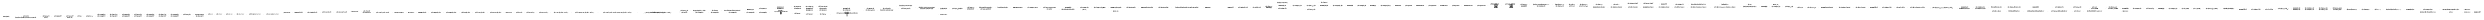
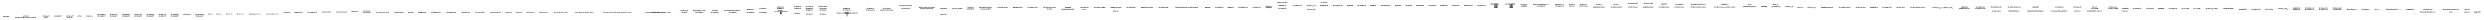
  digraph {
    rankdir=LR
    n1 [label="(<operator>.assignment,v8 = *addr)"]
    n2 [label="(<operator>.indirectIndexAccess,addr[1])"]
    n3 [label="(<operator>.assignment,v9 = addr[1])"]
    n4 [label="(<operator>.indirection,*addr)"]
    n5 [label="(<operator>.and,v8 & 1)"]
    n6 [label="(<operator>.notEquals,(v8 & 1) != 0)"]
    n7 [label="(<operator>.indirectIndexAccess,addr[2])"]
    n8 [label="(<operator>.indirectIndexAccess,addr[2])"]
    n9 [label="(<operator>.assignment,v12 = addr[2])"]
    n10 [label="(<operator>.assignment,v12 = addr[2])"]
    n11 [label="(<operator>.indirectIndexAccess,addr[3])"]
    n12 [label="(<operator>.assignment,v13 = addr[3])"]
    n13 [label="(<operator>.indirectIndexAccess,addr[4])"]
    n14 [label="(<operator>.assignment,v14 = addr[4])"]
    n15 [label="(<operator>.indirectIndexAccess,addr[5])"]
    n16 [label="(<operator>.assignment,v15 = addr[5])"]
    n17 [label="(<operator>.assignment,v19 = v14)"]
    n18 [label="(<operator>.assignment,v18 = 0)"]
    n19 [label="(<operator>.indirectIndexAccess,addr[3])"]
    n20 [label="(<operator>.assignment,v13 = addr[3])"]
    n21 [label="(<operator>.indirectIndexAccess,addr[4])"]
    n22 [label="(<operator>.assignment,v14 = addr[4])"]
    n23 [label="(<operator>.indirectIndexAccess,addr[5])"]
    n24 [label="(<operator>.assignment,v15 = addr[5])"]
    n25 [label="(UNKNOWN,unsigned __int8,unsigned __int8)"]
    n26 [label="(<operator>.or,v13 | v12)"]
    n27 [label="(<operator>.logicalAnd,v15 | (unsigned __int8)(v14 | v8 | v9 | v13 | v12)\n        && *(_DWORD *)hapd->own_addr ^ *(_DWORD *)addr | (unsigned __int16)(*(_WORD *)&hapd->own_addr[4] ^ *((_WORD *)addr + 2)))"]
    n28 [label="(<operator>.assignment,v38 = reassoc)"]
    n29 [label="(<operator>.indirection,*addr)"]
    n30 [label="(hostapd_logger,hostapd_logger(hapd, addr, 1u, 2, \"associated\"))"]
    n31 [label="(<operator>.indirectIndexAccess,addr[1])"]
    n32 [label="(<operator>.or,v15 | (unsigned __int8)(v14 | v8 | v9 | v13 | v12))"]
    n33 [label="(UNKNOWN,_DWORD *,_DWORD *)"]
    n34 [label="(FIELD_IDENTIFIER,own_addr,own_addr)"]
    n35 [label="(<operator>.cast,(unsigned __int8)(v14 | v8 | v9 | v13 | v12))"]
    n36 [label="(<operator>.or,v9 | v13 | v12)"]
    n37 [label="(<operator>.or,v14 | v8 | v9 | v13 | v12)"]
    n38 [label="(<operator>.or,v8 | v9 | v13 | v12)"]
    n39 [label="(<operator>.or,*(_DWORD *)hapd->own_addr ^ *(_DWORD *)addr | (unsigned __int16)(*(_WORD *)&hapd->own_addr[4] ^ *((_WORD *)addr + 2)))"]
    n40 [label="(<operator>.or,*(_DWORD *)hapd->own_addr ^ *(_DWORD *)addr)"]
    n41 [label="(UNKNOWN,unsigned __int16,unsigned __int16)"]
    n42 [label="(UNKNOWN,_WORD *,_WORD *)"]
    n43 [label="(<operator>.indirection,*(_DWORD *)hapd->own_addr)"]
    n44 [label="(UNKNOWN,_DWORD *,_DWORD *)"]
    n45 [label="(<operator>.cast,(_DWORD *)addr)"]
    n46 [label="(<operator>.cast,(_DWORD *)hapd->own_addr)"]
    n47 [label="(<operator>.indirectFieldAccess,hapd->own_addr)"]
    n48 [label="(<operator>.indirection,*(_DWORD *)addr)"]
    n49 [label="(<operator>.cast,(unsigned __int16)(*(_WORD *)&hapd->own_addr[4] ^ *((_WORD *)addr + 2)))"]
    n50 [label="(FIELD_IDENTIFIER,own_addr,own_addr)"]
    n51 [label="(<operator>.or,*(_WORD *)&hapd->own_addr[4] ^ *((_WORD *)addr + 2))"]
    n52 [label="(<operator>.indirection,*(_WORD *)&hapd->own_addr[4])"]
    n53 [label="(UNKNOWN,_WORD *,_WORD *)"]
    n54 [label="(<operator>.cast,(_WORD *)addr)"]
    n55 [label="(<operator>.cast,(_WORD *)&hapd->own_addr[4])"]
    n56 [label="(<operator>.indirectFieldAccess,hapd->own_addr)"]
    n57 [label="(<operator>.addressOf,&hapd->own_addr[4])"]
    n58 [label="(<operator>.indirectIndexAccess,hapd->own_addr[4])"]
    n59 [label="(<operator>.indirection,*((_WORD *)addr + 2))"]
    n60 [label="(<operator>.addition,(_WORD *)addr + 2)"]
    n61 [label="(<operator>.addressOf,&elems)"]
    n62 [label="(ieee802_11_parse_elems,ieee802_11_parse_elems(req_ies, req_ies_len, &elems, 0))"]
    n63 [label="(FIELD_IDENTIFIER,wps_ie,wps_ie)"]
    n64 [label="(<operator>.fieldAccess,elems.wps_ie)"]
    n65 [label="(FIELD_IDENTIFIER,wps_ie,wps_ie)"]
    n66 [label="(FIELD_IDENTIFIER,rsn_ie,rsn_ie)"]
    n67 [label="(<operator>.fieldAccess,elems.wps_ie)"]
    n68 [label="(<operator>.fieldAccess,elems.rsn_ie)"]
    n69 [label="(<operator>.assignment,v16 = elems.wps_ie - 2)"]
    n70 [label="(wpa_printf,wpa_printf(2, \"STA included WPS IE in (Re)AssocReq\"))"]
    n71 [label="(ap_get_sta,ap_get_sta(hapd, addr))"]
    n72 [label="(<operator>.subtraction,elems.wps_ie - 2)"]
    n73 [label="(<operator>.assignment,v21 = ap_get_sta(hapd, addr))"]
    n74 [label="(FIELD_IDENTIFIER,rsn_ie,rsn_ie)"]
    n75 [label="(FIELD_IDENTIFIER,wpa_ie,wpa_ie)"]
    n76 [label="(<operator>.fieldAccess,elems.rsn_ie)"]
    n77 [label="(<operator>.fieldAccess,elems.wpa_ie)"]
    n78 [label="(<operator>.assignment,v16 = elems.rsn_ie - 2)"]
    n79 [label="(wpa_printf,wpa_printf(2, \"STA included RSN IE in (Re)AssocReq\"))"]
    n80 [label="(<operator>.subtraction,elems.rsn_ie - 2)"]
    n81 [label="(FIELD_IDENTIFIER,wpa_ie,wpa_ie)"]
    n82 [label="(wpa_printf,wpa_printf(2, \"STA did not include WPS/RSN/WPA IE in (Re)AssocReq\"))"]
    n83 [label="(<operator>.fieldAccess,elems.wpa_ie)"]
    n84 [label="(<operator>.assignment,v16 = elems.wpa_ie - 2)"]
    n85 [label="(wpa_printf,wpa_printf(2, \"STA included WPA IE in (Re)AssocReq\"))"]
    n86 [label="(<operator>.subtraction,elems.wpa_ie - 2)"]
    n87 [label="(<operator>.assignment,v22 = v21)"]
    n88 [label="(ap_sta_add,ap_sta_add(hapd, addr))"]
    n89 [label="(ap_sta_no_session_timeout,ap_sta_no_session_timeout(hapd, v21))"]
    n90 [label="(<operator>.assignment,v22 = ap_sta_add(hapd, addr))"]
    n91 [label="(accounting_sta_stop,accounting_sta_stop(hapd, v22))"]
    n92 [label="(FIELD_IDENTIFIER,timeout_next,timeout_next)"]
    n93 [label="(<operator>.indirectFieldAccess,v22->timeout_next)"]
    n94 [label="(<operator>.assignment,v22->timeout_next = STA_NULLFUNC)"]
    n95 [label="(FIELD_IDENTIFIER,flags,flags)"]
    n96 [label="(<operator>.indirectFieldAccess,v22->flags)"]
    n97 [label="(<operator>.logicalNot,!v22)"]
    n98 [label="(hostapd_drv_sta_disassoc,hostapd_drv_sta_disassoc(hapd, addr, 5))"]
    n99 [label="(<operator>.minus,-1)"]
    n100 [label="(RETURN,return -1;,return -1;)"]
    n101 [label="(METHOD_RETURN,int __fastcall)"]
    n102 [label="(<operators>.assignmentAnd,v22->flags &= 0xFFFECFFF)"]
    n103 [label="(FIELD_IDENTIFIER,supp_op_classes,supp_op_classes)"]
    n104 [label="(<operator>.fieldAccess,elems.supp_op_classes)"]
    n105 [label="(ap_copy_sta_supp_op_classes,ap_copy_sta_supp_op_classes(v22, elems.supp_op_classes, elems.supp_op_classes_len))"]
    n106 [label="(FIELD_IDENTIFIER,conf,conf)"]
+   n107 [label="(<operator>.indirectFieldAccess,hapd->conf)"]
    n108 [label="(FIELD_IDENTIFIER,supp_op_classes_len,supp_op_classes_len)"]
    n109 [label="(<operator>.fieldAccess,elems.supp_op_classes_len)"]
    n110 [label="(<operator>.logicalNot,!hapd->conf->wpa)"]
    n111 [label="(FIELD_IDENTIFIER,flags,flags)"]
    n112 [label="(<operator>.logicalAnd,v16 && v17)"]
    n113 [label="(<operator>.indirectFieldAccess,v22->flags)"]
    n114 [label="(FIELD_IDENTIFIER,wpa_sm,wpa_sm)"]
    n115 [label="(wpa_printf,wpa_printf(2, \"No WPA/RSN IE from STA\"))"]
    n116 [label="(<operator>.indirectFieldAccess,hapd->conf->wpa)"]
    n117 [label="(FIELD_IDENTIFIER,wpa,wpa)"]
    n118 [label="(<operator>.assignment,v31 = v22->flags)"]
    n119 [label="(FIELD_IDENTIFIER,flags,flags)"]
    n120 [label="(<operator>.indirectFieldAccess,v22->flags)"]
    n121 [label="(<operator>.indirectFieldAccess,v22->wpa_sm)"]
    n122 [label="(<operator>.assignment,v30 = 13)"]
    n123 [label="(<operator>.assignment,v23 = v22->wpa_sm)"]
    n124 [label="(FIELD_IDENTIFIER,wpa_auth,wpa_auth)"]
    n125 [label="(<operator>.indirectFieldAccess,hapd->wpa_auth)"]
    n126 [label="(<operator>.assignment,v27 = wpa_validate_wpa_ie(\n                      hapd->wpa_auth,\n                      v23,\n                      hapd->iface->freq,\n                      v16,\n                      v17,\n                      elems.mdie,\n                      elems.mdie_len,\n                      elems.owe_dh,\n                      elems.owe_dh_len))"]
    n127 [label="(<operator>.assignment,v28 = v27)"]
    n128 [label="(FIELD_IDENTIFIER,flags,flags)"]
    n129 [label="(wpa_printf,wpa_printf(2, \"WPA/RSN information element rejected? (res %u)\", v27))"]
    n130 [label="(<operator>.indirectFieldAccess,v22->flags)"]
    n131 [label="(wpa_validate_wpa_ie,wpa_validate_wpa_ie(\n                      hapd->wpa_auth,\n                      v23,\n                      hapd->iface->freq,\n                      v16,\n                      v17,\n                      elems.mdie,\n                      elems.mdie_len,\n                      elems.owe_dh,\n                      elems.owe_dh_len))"]
    n132 [label="(FIELD_IDENTIFIER,iface,iface)"]
    n133 [label="(<operator>.indirectFieldAccess,hapd->iface)"]
    n134 [label="(<operator>.indirectFieldAccess,hapd->iface->freq)"]
    n135 [label="(FIELD_IDENTIFIER,mdie,mdie)"]
    n136 [label="(<operator>.fieldAccess,elems.mdie)"]
    n137 [label="(FIELD_IDENTIFIER,freq,freq)"]
    n138 [label="(FIELD_IDENTIFIER,mdie_len,mdie_len)"]
    n139 [label="(<operator>.fieldAccess,elems.mdie_len)"]
    n140 [label="(FIELD_IDENTIFIER,owe_dh,owe_dh)"]
    n141 [label="(<operator>.fieldAccess,elems.owe_dh)"]
    n142 [label="(FIELD_IDENTIFIER,owe_dh_len,owe_dh_len)"]
    n143 [label="(<operator>.fieldAccess,elems.owe_dh_len)"]
    n144 [label="(wpa_hexdump,wpa_hexdump(2, \"IE\", v16, v17))"]
    n145 [label="(<operator>.subtraction,v28 - 2)"]
    n146 [label="(<operator>.assignment,v29 = v28 - 2)"]
    n147 [label="(<operator>.assignment,v30 = 13)"]
    n148 [label="(<operator>.lessThan,v29 < 7)"]
    n149 [label="(<operator>.indirectIndexAccess,dword_485550[v29])"]
    n150 [label="(FIELD_IDENTIFIER,addr,addr)"]
    n151 [label="(<operator>.assignment,v30 = dword_485550[v29])"]
    n152 [label="(<operator>.indirectFieldAccess,v22->addr)"]
    n153 [label="(<operator>.assignment,v34 = v22->flags)"]
    n154 [label="(<operator>.and,v34 & 0x402)"]
    n155 [label="(<operator>.equals,(v34 & 0x402) == 1026)"]
    n156 [label="(<operator>.logicalAnd,(v34 & 0x402) == 1026 && !v22->sa_query_timed_out && v22->sa_query_count > 0)"]
    n157 [label="(ap_check_sa_query_timeout,ap_check_sa_query_timeout(hapd, v22))"]
    n158 [label="(<operator>.and,v34 & 0x402)"]
    n159 [label="(FIELD_IDENTIFIER,flags,flags)"]
    n160 [label="(<operator>.equals,(v34 & 0x402) == 1026)"]
    n161 [label="(FIELD_IDENTIFIER,sa_query_timed_out,sa_query_timed_out)"]
    n162 [label="(<operator>.indirectFieldAccess,v22->sa_query_timed_out)"]
    n163 [label="(<operator>.logicalAnd,!v22->sa_query_timed_out && v22->sa_query_count > 0)"]
    n164 [label="(<operator>.logicalNot,!v22->sa_query_timed_out)"]
    n165 [label="(FIELD_IDENTIFIER,sa_query_count,sa_query_count)"]
    n166 [label="(<operator>.indirectFieldAccess,v22->sa_query_count)"]
    n167 [label="(<operator>.greaterThan,v22->sa_query_count > 0)"]
    n168 [label="(<operator>.indirectFieldAccess,v22->flags)"]
    n169 [label="(<operator>.assignment,v34 = v22->flags)"]
    n170 [label="(<operator>.logicalAnd,(v34 & 0x402) == 1026 && !v22->sa_query_timed_out && v22->auth_alg != 2)"]
    n171 [label="(FIELD_IDENTIFIER,sa_query_count,sa_query_count)"]
    n172 [label="(FIELD_IDENTIFIER,wpa_sm,wpa_sm)"]
    n173 [label="(<operator>.indirectFieldAccess,v22->sa_query_count)"]
    n174 [label="(<operator>.indirectFieldAccess,v22->wpa_sm)"]
    n175 [label="(FIELD_IDENTIFIER,sa_query_timed_out,sa_query_timed_out)"]
    n176 [label="(<operator>.indirectFieldAccess,v22->sa_query_timed_out)"]
    n177 [label="(<operator>.logicalAnd,!v22->sa_query_timed_out && v22->auth_alg != 2)"]
    n178 [label="(<operator>.logicalNot,!v22->sa_query_timed_out)"]
    n179 [label="(FIELD_IDENTIFIER,auth_alg,auth_alg)"]
    n180 [label="(<operator>.indirectFieldAccess,v22->auth_alg)"]
    n181 [label="(<operator>.notEquals,v22->auth_alg != 2)"]
    n182 [label="(<operator>.logicalNot,!v22->sa_query_count)"]
    n183 [label="(ap_sta_start_sa_query,ap_sta_start_sa_query(hapd, v22))"]
    n184 [label="(hostapd_eid_assoc_comeback_time,hostapd_eid_assoc_comeback_time(hapd, v22, eid))"]
    n185 [label="(<operator>.assignment,v37 = hostapd_eid_assoc_comeback_time(hapd, v22, eid))"]
    n186 [label="(<operator>.subtraction,v37 - eid)"]
    n187 [label="(hostapd_sta_assoc,hostapd_sta_assoc(hapd, addr, v38, 0x1Eu, eid, v37 - eid))"]
    n188 [label="(RETURN,return 0;,return 0;)"]
    n189 [label="(<operator>.assignment,v35 = wpa_auth_uses_mfp(v22->wpa_sm))"]
    n190 [label="(FIELD_IDENTIFIER,flags,flags)"]
    n191 [label="(<operator>.indirectFieldAccess,v22->flags)"]
    n192 [label="(wpa_auth_uses_mfp,wpa_auth_uses_mfp(v22->wpa_sm))"]
    n193 [label="(<operator>.assignment,v36 = v22->flags)"]
    n194 [label="(<operator>.or,v36 | 0x400)"]
    n195 [label="(<operator>.and,v36 & 0xFFFFFBFF)"]
    n196 [label="(<operator>.assignment,v31 = v36 | 0x400)"]
    n197 [label="(<operator>.assignment,v31 = v36 & 0xFFFFFBFF)"]
    n198 [label="(FIELD_IDENTIFIER,flags,flags)"]
    n199 [label="(<operator>.indirectFieldAccess,v22->flags)"]
    n200 [label="(<operator>.assignment,v22->flags = v31)"]
    n201 [label="(<operator>.assignment,v22->flags = v31 & 0xFFF7FFFC | 3)"]
    n202 [label="(hostapd_set_sta_flags,hostapd_set_sta_flags(hapd, v22))"]
    n203 [label="(<operator>.logicalAnd,v38 && v22->auth_alg == 2)"]
    n204 [label="(FIELD_IDENTIFIER,auth_alg,auth_alg)"]
    n205 [label="(<operator>.and,v31 & 0xFFF7FFFC)"]
    n206 [label="(<operator>.or,v31 & 0xFFF7FFFC | 3)"]
    n207 [label="(FIELD_IDENTIFIER,wpa_sm,wpa_sm)"]
    n208 [label="(FIELD_IDENTIFIER,wpa_sm,wpa_sm)"]
    n209 [label="(<operator>.indirectFieldAccess,v22->auth_alg)"]
    n210 [label="(<operator>.indirectFieldAccess,v22->wpa_sm)"]
    n211 [label="(<operator>.indirectFieldAccess,v22->wpa_sm)"]
    n212 [label="(<operator>.equals,v22->auth_alg == 2)"]
    n213 [label="(<operator>.assignment,v32 = v22->wpa_sm)"]
    n214 [label="(<operator>.assignment,v33 = WPA_ASSOC_FT)"]
    n215 [label="(wpa_auth_sm_event,wpa_auth_sm_event(v32, v33))"]
    n216 [label="(<operator>.arithmeticShiftRight,v31 >> 1)"]
    n217 [label="(<operator>.assignment,v32 = v22->wpa_sm)"]
    n218 [label="(<operator>.assignment,v33 = WPA_ASSOC)"]
    n219 [label="(<operator>.and,(v31 >> 1) & 1)"]
    n220 [label="(hostapd_new_assoc_sta,hostapd_new_assoc_sta(hapd, v22, (v31 >> 1) & 1))"]
    n221 [label="(FIELD_IDENTIFIER,eapol_sm,eapol_sm)"]
    n222 [label="(<operator>.indirectFieldAccess,v22->eapol_sm)"]
    n223 [label="(ieee802_1x_notify_port_enabled,ieee802_1x_notify_port_enabled(v22->eapol_sm, 1))"]
    n224 [label="(RETURN,return 0;,return 0;)"]
    n225 [label="(wpa_printf,wpa_printf(5, \"Failed to initialize WPA state machine\", v24, v25, v26))"]
    n226 [label="(<operator>.minus,-1)"]
    n227 [label="(RETURN,return -1;,return -1;)"]
    n228 [label="(hostapd_drv_sta_disassoc,hostapd_drv_sta_disassoc(hapd, v22->addr, v30))"]
    n229 [label="(ap_free_sta,ap_free_sta(hapd, v22))"]
    n230 [label="(<operator>.minus,-1)"]
    n231 [label="(RETURN,return -1;,return -1;)"]
    n232 [label="(wpa_printf,wpa_printf(\n            3,\n            \"STA %02x:%02x:%02x:%02x:%02x:%02x not allowed to connect\",\n            *addr,\n            addr[1],\n            addr[2],\n            addr[3],\n            addr[4],\n            addr[5]))"]
    n233 [label="(<operator>.assignment,v30 = 1)"]
    n234 [label="(<operator>.indirectIndexAccess,addr[2])"]
    n235 [label="(<operator>.indirectIndexAccess,addr[3])"]
    n236 [label="(<operator>.indirectIndexAccess,addr[4])"]
    n237 [label="(<operator>.indirectIndexAccess,addr[5])"]
    n238 [label="(wpa_printf,wpa_printf(\n      2,\n      \"%s: Invalid SA=%02x:%02x:%02x:%02x:%02x:%02x in received indication - ignore this indication silently\",\n      \"hostapd_notif_assoc\",\n      v8,\n      v9,\n      v12,\n      v13,\n      v19,\n      v15))"]
    n239 [label="(RETURN,return v18;,return v18;)"]
    n240 [label="(wpa_printf,wpa_printf(2, \"hostapd_notif_assoc: Skip event with no address\", req_ies, req_ies_len, reassoc))"]
    n241 [label="(<operator>.minus,-1)"]
    n242 [label="(RETURN,return -1;,return -1;)"]
    n243 [label="(METHOD,hostapd_notif_assoc)"]
    n1 -> n2
    n2 -> n3
    n3 -> n5
    n4 -> n1
    n5 -> n6
    n6 -> n7
    n6 -> n8
    n7 -> n9
    n8 -> n10
    n9 -> n11
    n10 -> n19
    n11 -> n12
    n12 -> n13
    n13 -> n14
    n14 -> n15
    n15 -> n16
    n16 -> n17
    n17 -> n18
    n18 -> n238
    n19 -> n20
    n20 -> n21
    n21 -> n22
    n22 -> n23
    n23 -> n24
    n24 -> n25
    n25 -> n26
    n26 -> n36
    n27 -> n28
    n27 -> n29
    n28 -> n30
    n29 -> n31
    n30 -> n61
    n31 -> n234
    n32 -> n27
    n32 -> n33
    n33 -> n34
    n34 -> n47
    n35 -> n32
    n36 -> n38
    n37 -> n35
    n38 -> n37
    n39 -> n27
    n40 -> n41
    n41 -> n42
    n42 -> n50
    n43 -> n44
    n44 -> n45
    n45 -> n40
    n46 -> n43
    n47 -> n46
    n48 -> n40
    n49 -> n39
    n50 -> n56
    n51 -> n49
    n52 -> n53
    n53 -> n54
    n54 -> n60
    n55 -> n52
    n56 -> n58
    n57 -> n55
    n58 -> n57
    n59 -> n51
    n60 -> n59
    n61 -> n62
    n62 -> n63
    n63 -> n64
    n64 -> n65
    n64 -> n66
    n65 -> n67
    n66 -> n68
    n67 -> n72
    n68 -> n74
    n68 -> n75
    n69 -> n70
    n70 -> n71
    n71 -> n73
    n72 -> n69
    n73 -> n87
    n73 -> n88
    n74 -> n76
    n75 -> n77
    n76 -> n80
    n77 -> n81
    n77 -> n82
    n78 -> n79
    n79 -> n71
    n80 -> n78
    n81 -> n83
    n82 -> n71
    n83 -> n86
    n84 -> n85
    n85 -> n71
    n86 -> n84
    n87 -> n89
    n88 -> n90
    n89 -> n91
    n90 -> n97
    n91 -> n92
    n92 -> n93
    n93 -> n94
    n94 -> n95
    n95 -> n96
    n96 -> n102
    n97 -> n95
    n97 -> n98
    n98 -> n99
    n99 -> n100
    n100 -> n101
    n102 -> n103
    n103 -> n104
    n104 -> n108
    n105 -> n106
+   n106 -> n107
+   n107 -> n117
    n108 -> n109
    n109 -> n105
    n110 -> n111
    n110 -> n112
    n110 -> n112
    n111 -> n113
    n112 -> n114
    n112 -> n115
    n113 -> n118
    n114 -> n121
    n115 -> n122
    n116 -> n110
    n117 -> n116
    n118 -> n119
    n119 -> n120
    n120 -> n205
    n121 -> n123
    n122 -> n150
    n123 -> n124
    n124 -> n125
    n125 -> n132
    n126 -> n127
    n126 -> n128
    n127 -> n129
    n128 -> n130
    n129 -> n144
    n130 -> n153
    n131 -> n126
    n132 -> n133
    n133 -> n137
    n134 -> n135
    n135 -> n136
    n136 -> n138
    n137 -> n134
    n138 -> n139
    n139 -> n140
    n140 -> n141
    n141 -> n142
    n142 -> n143
    n143 -> n131
    n144 -> n145
    n145 -> n146
    n146 -> n147
    n147 -> n148
    n148 -> n149
    n148 -> n150
    n149 -> n151
    n150 -> n152
    n151 -> n150
    n152 -> n228
    n153 -> n154
    n154 -> n155
    n155 -> n156
    n155 -> n161
    n156 -> n157
    n156 -> n158
    n157 -> n159
    n158 -> n160
    n159 -> n168
    n160 -> n170
    n160 -> n175
    n161 -> n162
    n162 -> n164
    n163 -> n156
    n164 -> n163
    n164 -> n165
    n165 -> n166
    n166 -> n167
    n167 -> n163
    n168 -> n169
    n169 -> n158
    n170 -> n171
    n170 -> n172
    n171 -> n173
    n172 -> n174
    n173 -> n182
    n174 -> n192
    n175 -> n176
    n176 -> n178
    n177 -> n170
    n178 -> n177
    n178 -> n179
    n179 -> n180
    n180 -> n181
    n181 -> n177
    n182 -> n183
    n182 -> n184
    n183 -> n184
    n184 -> n185
    n185 -> n186
    n186 -> n187
    n187 -> n188
    n188 -> n101
    n189 -> n190
    n190 -> n191
    n191 -> n193
    n192 -> n189
    n193 -> n194
    n193 -> n195
    n194 -> n196
    n195 -> n197
    n196 -> n198
    n197 -> n198
    n198 -> n199
    n199 -> n200
    n200 -> n119
    n201 -> n202
    n202 -> n203
    n202 -> n204
    n203 -> n207
    n203 -> n208
    n204 -> n209
    n205 -> n206
    n206 -> n201
    n207 -> n210
    n208 -> n211
    n209 -> n212
    n210 -> n213
    n211 -> n217
    n212 -> n203
    n213 -> n214
    n214 -> n215
    n215 -> n216
    n216 -> n219
    n217 -> n218
    n218 -> n215
    n219 -> n220
    n220 -> n221
    n221 -> n222
    n222 -> n223
    n223 -> n224
    n224 -> n101
    n225 -> n226
    n226 -> n227
    n227 -> n101
    n228 -> n229
    n229 -> n230
    n230 -> n231
    n231 -> n101
    n232 -> n233
    n233 -> n17
    n234 -> n235
    n235 -> n236
    n236 -> n237
    n237 -> n232
    n238 -> n239
    n239 -> n101
    n240 -> n241
    n241 -> n242
    n242 -> n101
    n243 -> n4
    n243 -> n240
  }
